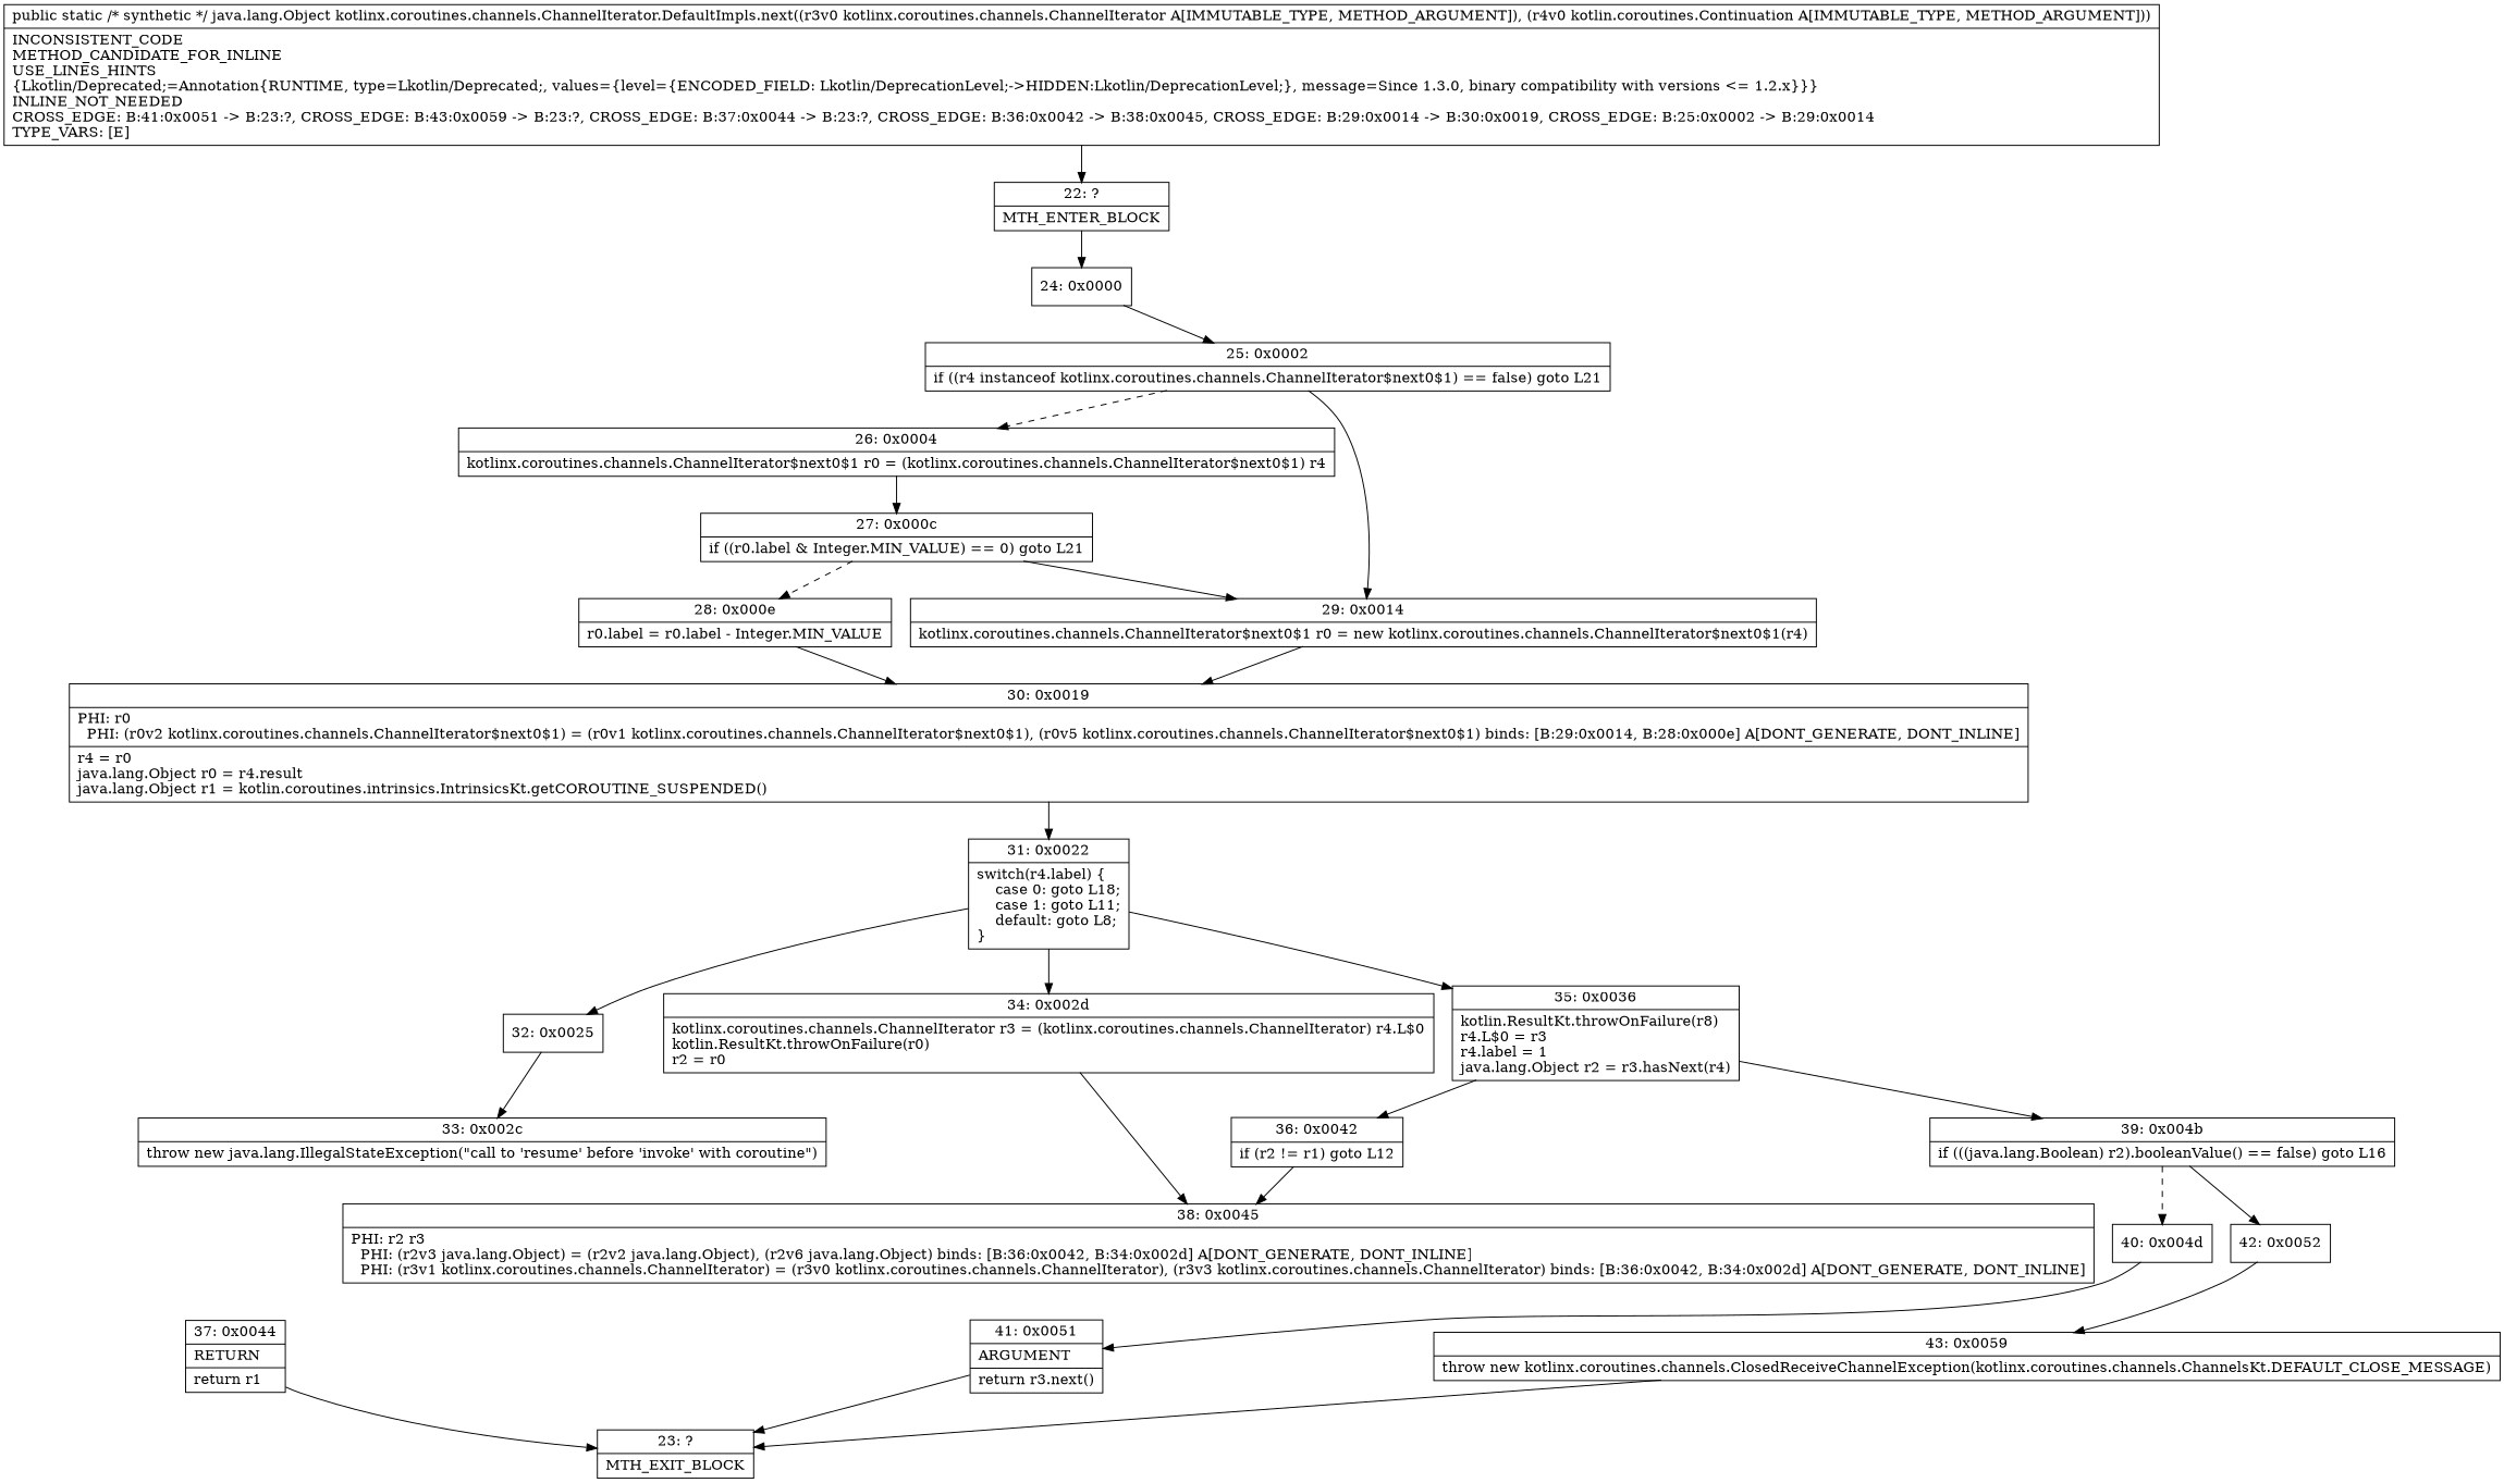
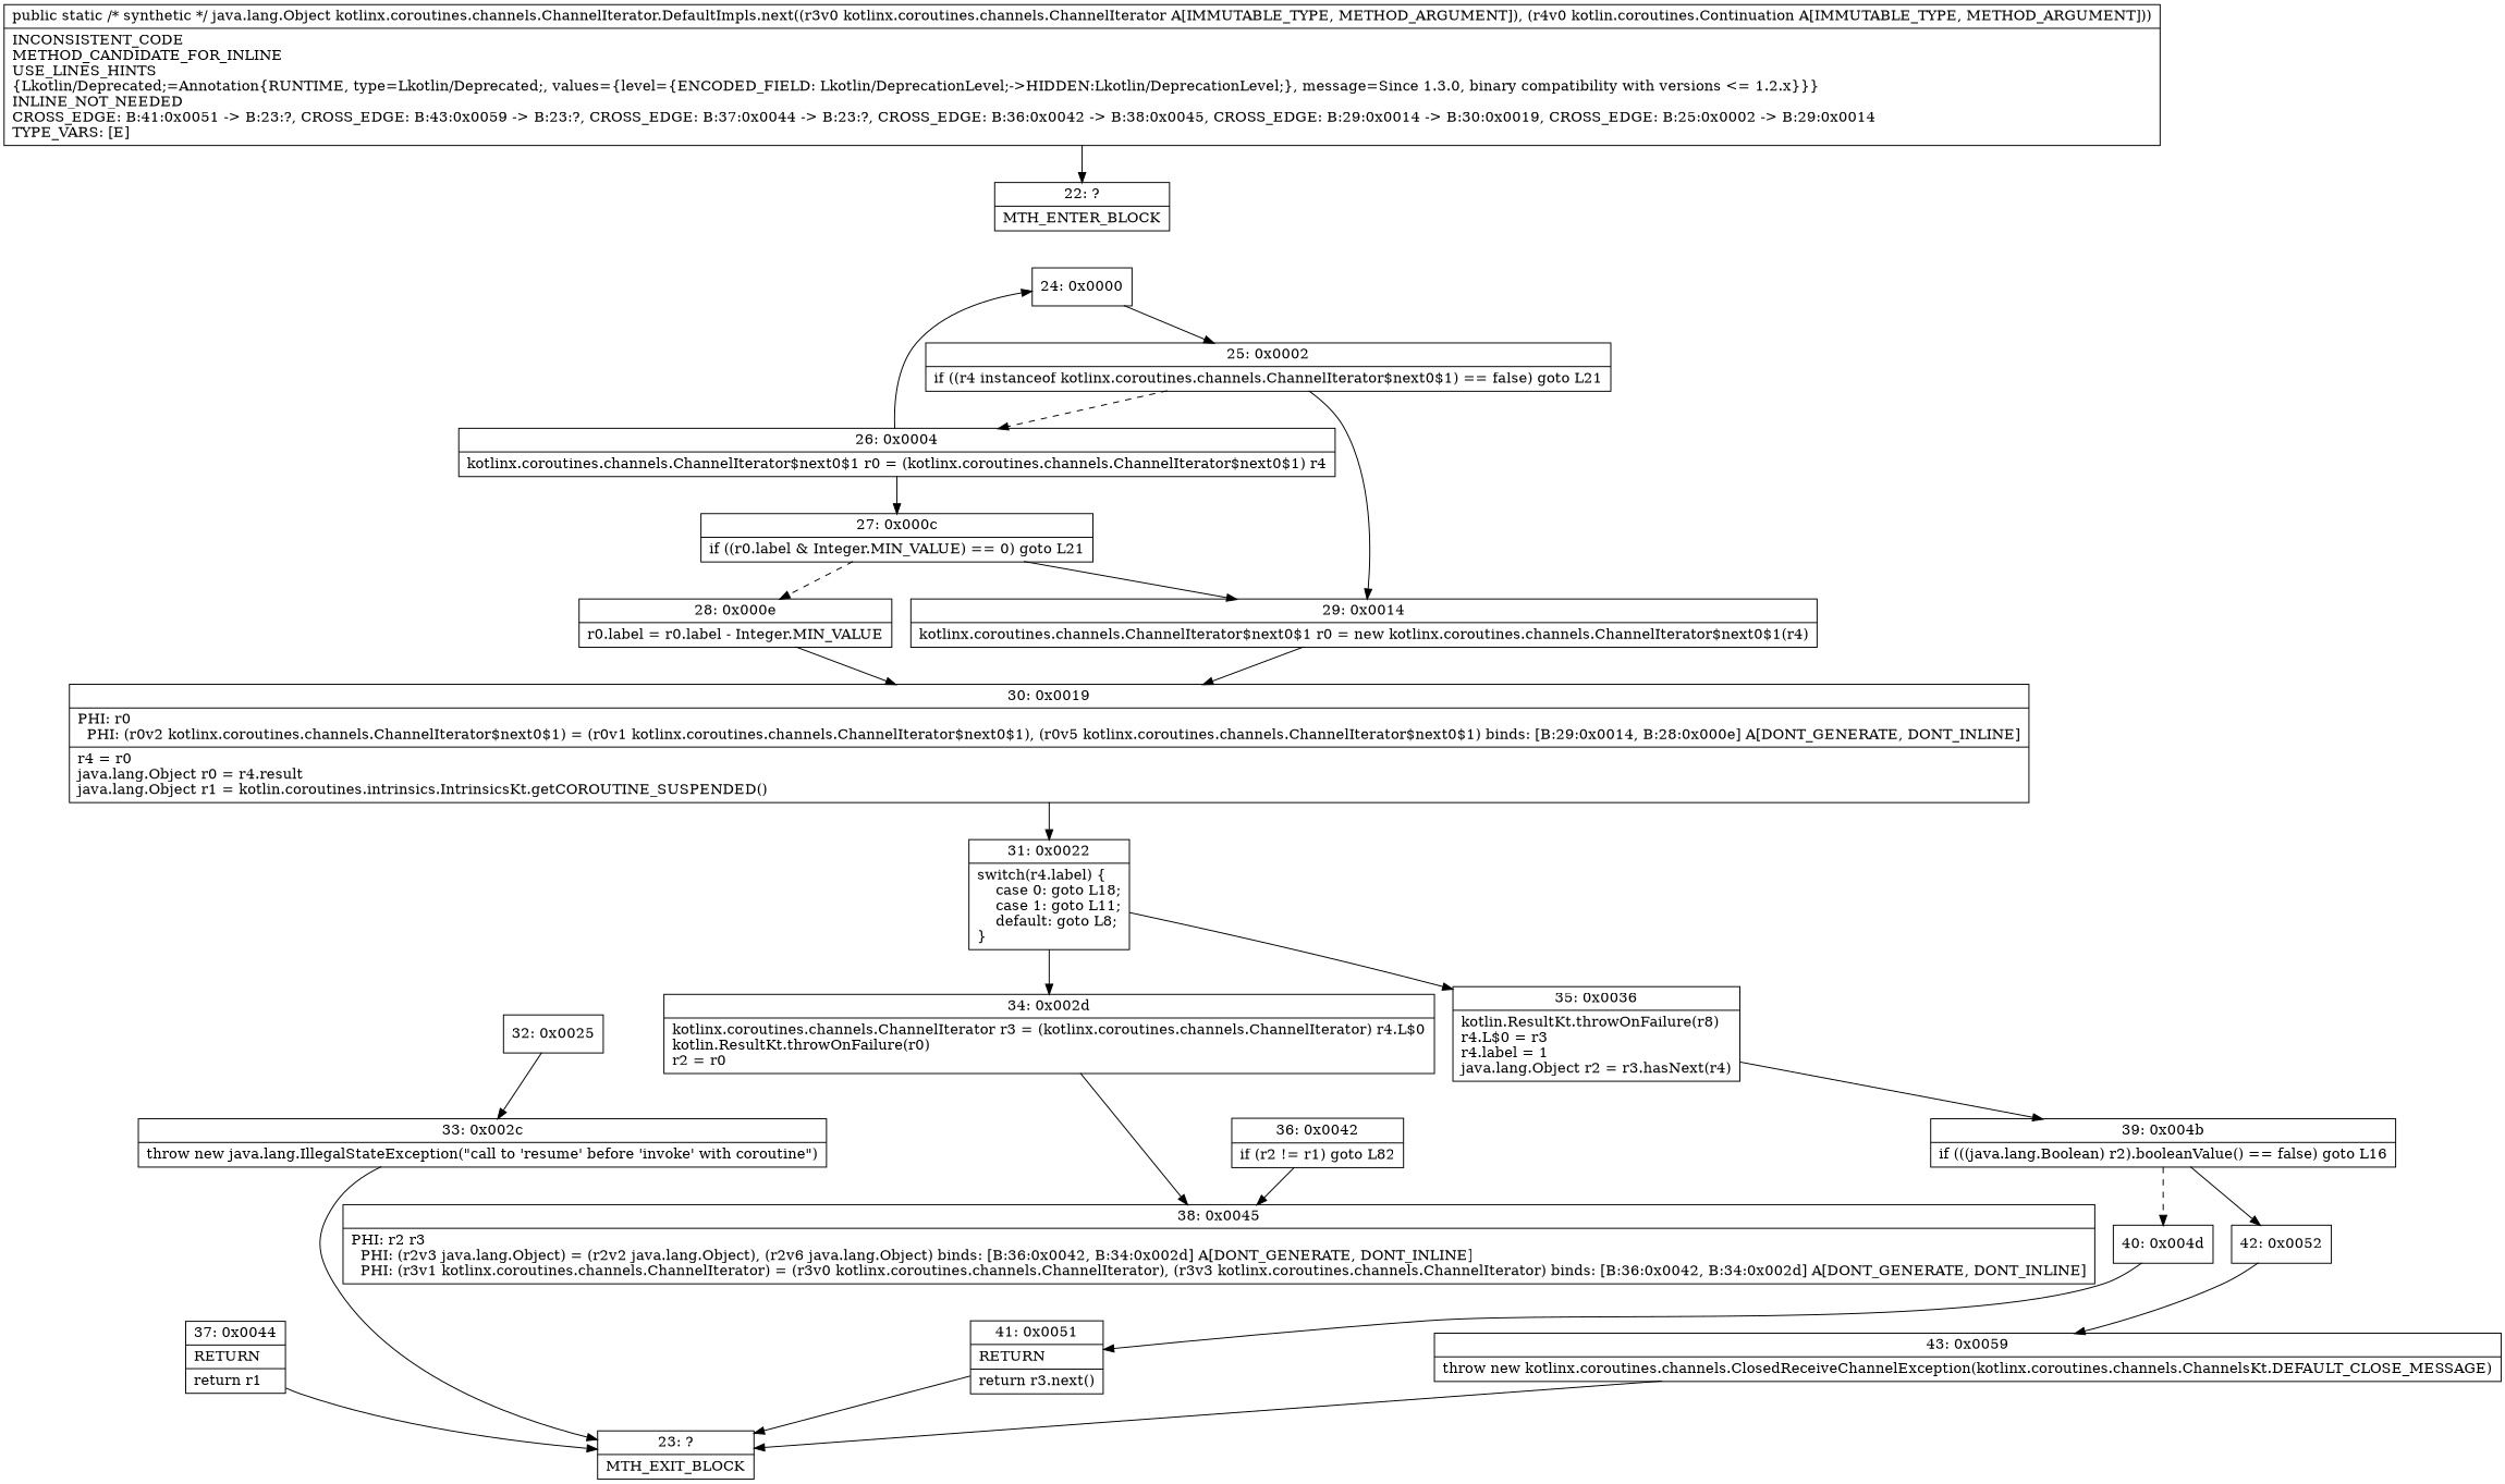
  digraph {
    node [shape=record]
    n1 [label="{22\:\ ?|MTH_ENTER_BLOCK\l}"]
    n2 [label="{24\:\ 0x0000}"]
    n3 [label="{25\:\ 0x0002|if ((r4 instanceof kotlinx.coroutines.channels.ChannelIterator$next0$1) == false) goto L21\l}"]
    n4 [label="{26\:\ 0x0004|kotlinx.coroutines.channels.ChannelIterator$next0$1 r0 = (kotlinx.coroutines.channels.ChannelIterator$next0$1) r4\l}"]
    n5 [label="{29\:\ 0x0014|kotlinx.coroutines.channels.ChannelIterator$next0$1 r0 = new kotlinx.coroutines.channels.ChannelIterator$next0$1(r4)\l}"]
    n6 [label="{27\:\ 0x000c|if ((r0.label & Integer.MIN_VALUE) == 0) goto L21\l}"]
    n7 [label="{30\:\ 0x0019|PHI: r0 \l  PHI: (r0v2 kotlinx.coroutines.channels.ChannelIterator$next0$1) = (r0v1 kotlinx.coroutines.channels.ChannelIterator$next0$1), (r0v5 kotlinx.coroutines.channels.ChannelIterator$next0$1) binds: [B:29:0x0014, B:28:0x000e] A[DONT_GENERATE, DONT_INLINE]\l|r4 = r0\ljava.lang.Object r0 = r4.result\ljava.lang.Object r1 = kotlin.coroutines.intrinsics.IntrinsicsKt.getCOROUTINE_SUSPENDED()\l}"]
    n8 [label="{28\:\ 0x000e|r0.label = r0.label \- Integer.MIN_VALUE\l}"]
    n9 [label="{31\:\ 0x0022|switch(r4.label) \{\l    case 0: goto L18;\l    case 1: goto L11;\l    default: goto L8;\l\}\l}"]
    n10 [label="{32\:\ 0x0025}"]
    n11 [label="{34\:\ 0x002d|kotlinx.coroutines.channels.ChannelIterator r3 = (kotlinx.coroutines.channels.ChannelIterator) r4.L$0\lkotlin.ResultKt.throwOnFailure(r0)\lr2 = r0\l}"]
    n12 [label="{35\:\ 0x0036|kotlin.ResultKt.throwOnFailure(r8)\lr4.L$0 = r3\lr4.label = 1\ljava.lang.Object r2 = r3.hasNext(r4)\l}"]
    n13 [label="{33\:\ 0x002c|throw new java.lang.IllegalStateException(\"call to 'resume' before 'invoke' with coroutine\")\l}"]
    n14 [label="{38\:\ 0x0045|PHI: r2 r3 \l  PHI: (r2v3 java.lang.Object) = (r2v2 java.lang.Object), (r2v6 java.lang.Object) binds: [B:36:0x0042, B:34:0x002d] A[DONT_GENERATE, DONT_INLINE]\l  PHI: (r3v1 kotlinx.coroutines.channels.ChannelIterator) = (r3v0 kotlinx.coroutines.channels.ChannelIterator), (r3v3 kotlinx.coroutines.channels.ChannelIterator) binds: [B:36:0x0042, B:34:0x002d] A[DONT_GENERATE, DONT_INLINE]\l}"]
    n15 [label="{39\:\ 0x004b|if (((java.lang.Boolean) r2).booleanValue() == false) goto L16\l}"]
-   n16 [label="{36\:\ 0x0042|if (r2 != r1) goto L12\l}"]
+   n16 [label="{36\:\ 0x0042|if (r2 != r1) goto L82\l}"]
    n17 [label="{23\:\ ?|MTH_EXIT_BLOCK\l}"]
    n18 [label="{40\:\ 0x004d}"]
    n19 [label="{42\:\ 0x0052}"]
-   n20 [label="{41\:\ 0x0051|ARGUMENT\l|return r3.next()\l}"]
+   n20 [label="{41\:\ 0x0051|RETURN\l|return r3.next()\l}"]
    n21 [label="{43\:\ 0x0059|throw new kotlinx.coroutines.channels.ClosedReceiveChannelException(kotlinx.coroutines.channels.ChannelsKt.DEFAULT_CLOSE_MESSAGE)\l}"]
    n22 [label="{37\:\ 0x0044|RETURN\l|return r1\l}"]
    n23 [label="{public static \/* synthetic *\/ java.lang.Object kotlinx.coroutines.channels.ChannelIterator.DefaultImpls.next((r3v0 kotlinx.coroutines.channels.ChannelIterator A[IMMUTABLE_TYPE, METHOD_ARGUMENT]), (r4v0 kotlin.coroutines.Continuation A[IMMUTABLE_TYPE, METHOD_ARGUMENT]))  | INCONSISTENT_CODE\lMETHOD_CANDIDATE_FOR_INLINE\lUSE_LINES_HINTS\l\{Lkotlin\/Deprecated;=Annotation\{RUNTIME, type=Lkotlin\/Deprecated;, values=\{level=\{ENCODED_FIELD: Lkotlin\/DeprecationLevel;\-\>HIDDEN:Lkotlin\/DeprecationLevel;\}, message=Since 1.3.0, binary compatibility with versions \<= 1.2.x\}\}\}\lINLINE_NOT_NEEDED\lCROSS_EDGE: B:41:0x0051 \-\> B:23:?, CROSS_EDGE: B:43:0x0059 \-\> B:23:?, CROSS_EDGE: B:37:0x0044 \-\> B:23:?, CROSS_EDGE: B:36:0x0042 \-\> B:38:0x0045, CROSS_EDGE: B:29:0x0014 \-\> B:30:0x0019, CROSS_EDGE: B:25:0x0002 \-\> B:29:0x0014\lTYPE_VARS: [E]\l}"]
-   n1 -> n2
+   n4 -> n2
    n2 -> n3
    n3 -> n4 [style=dashed]
    n3 -> n5
    n4 -> n6
    n5 -> n7
    n6 -> n5
    n6 -> n8 [style=dashed]
    n7 -> n9
    n8 -> n7
-   n9 -> n10
    n9 -> n11
    n9 -> n12
    n10 -> n13
    n11 -> n14
    n12 -> n15
-   n12 -> n16
+   n13 -> n17
    n15 -> n18 [style=dashed]
    n15 -> n19
    n16 -> n14
    n18 -> n20
    n19 -> n21
    n20 -> n17
    n21 -> n17
    n22 -> n17
    n23 -> n1
  }
